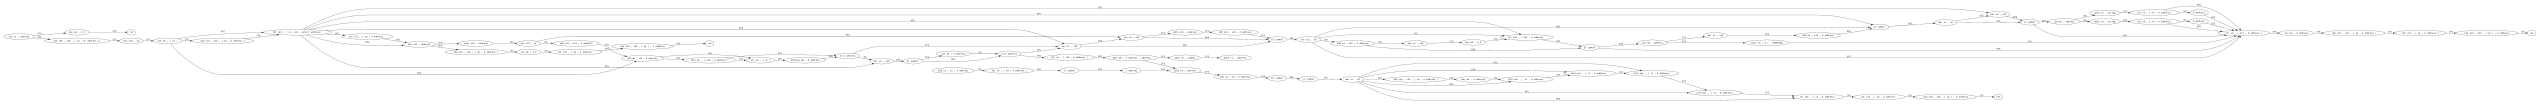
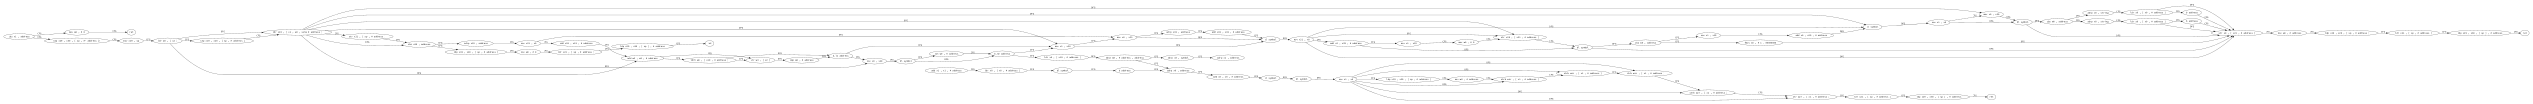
  digraph {
    fontname="Source Code Pro"
    rankdir=LR
    node [fontname="Source Code Pro"]
    edge [fontname="Source Code Pro"]
    n1 [label="cbz x1 , address"]
    n2 [label="mov w0 , # 0"]
    n3 [label="stp x29 , x30 , [ sp , #- address ]!"]
    n4 [label=ret]
    n5 [label="mov x29 , sp"]
    n6 [label="ldr w3 , [ x2 ]"]
    n7 [label="stp x19 , x20 , [ sp , # address ]"]
    n8 [label="ldr x20 , [ x1 , w3 , sxtw # address ]"]
    n9 [label="add w3 , w3 , # address"]
    n10 [label="str x21 , [ sp , # address ]"]
    n11 [label="cbz x20 , address"]
    n12 [label="mov x1 , x20"]
    n13 [label="mov x0 , x20"]
    n14 [label="str x20 , [ x21 , # address ]"]
    n15 [label="bl symbol"]
    n16 [label="mov x0 , x20"]
    n17 [label="ldrh w0 , [ x19 , # address ]"]
    n18 [label="str w3 , [ x2 ]"]
    n19 [label="ldp x19 , x20 , [ sp , # address ]"]
    n20 [label="adrp x19 , address"]
    n21 [label="mov x0 , x21"]
    n22 [label="bl symbol"]
    n23 [label="bl symbol"]
    n24 [label="bl symbol"]
    n25 [label="mov x1 , x0"]
    n26 [label="bl symbol"]
    n27 [label="mov w0 , # 0"]
    n28 [label="mov x21 , x0"]
    n29 [label="ldr x21 , [ sp , # address ]"]
    n30 [label="add x19 , x19 , # address"]
    n31 [label="ldp x29 , x30 , [ sp ] , # address"]
    n32 [label=ret]
    n33 [label="adrp x19 , address"]
    n34 [label="b.ls address"]
-   n35 [label="address w0 , # address"]
+   n35 [label="cmp w0 , # address"]
    n36 [label="mov x21 , x0"]
    n37 [label="tst w0 , # address"]
    n38 [label="b.ne address"]
    n39 [label="add x19 , x19 , # address"]
    n40 [label="add x2 , x29 , # address"]
    n41 [label="str s0 , [ x21 , # address ]"]
    n42 [label="mov x1 , x19"]
    n43 [label="mov w0 , # address"]
    n44 [label="mov w0 , # 0"]
    n45 [label="cbz w0 , address"]
    n46 [label="mov x1 , x19"]
    n47 [label="fmov s0 , # 1 . 00000000"]
    n48 [label="add x0 , x29 , # address"]
    n49 [label="ldr x0 , [ x19 , # address ]"]
    n50 [label="tbnz w0 , # address , address"]
    n51 [label="adrp x0 , symbol"]
    n52 [label="adrp x0 , address"]
    n53 [label="cbz w0 , address"]
    n54 [label="adrp x0 , string"]
    n55 [label="adrp x0 , string"]
    n56 [label="ldr s0 , [ x0 , # address ]"]
    n57 [label="ldr s0 , [ x0 , # address ]"]
    n58 [label="b address"]
    n59 [label="b address"]
    n60 [label="ldp x19 , x20 , [ sp , # address ]"]
    n61 [label="adrp x1 , address"]
    n62 [label="add x0 , x0 , # address"]
    n63 [label="bl symbol"]
    n64 [label="add x1 , x1 , # address"]
    n65 [label="ldr x0 , [ x0 , # address ]"]
    n66 [label="bl symbol"]
    n67 [label="b address"]
    n68 [label="bl symbol"]
    n69 [label="mov x1 , x0"]
    n70 [label="ldp x19 , x20 , [ sp , # address ]"]
    n71 [label="strb wzr , [ x1 , # address ]"]
    n72 [label="strb wzr , [ x1 , # address ]"]
    n73 [label="strb wzr , [ x1 , # address ]"]
    n74 [label="strb wzr , [ x1 , # address ]"]
    n75 [label="str wzr , [ x1 , # address ]"]
    n76 [label="mov w0 , # address"]
    n77 [label="ldr x21 , [ sp , # address ]"]
    n78 [label="ldp x29 , x30 , [ sp ] , # address"]
    n79 [label=ret]
    n80 [label="ldr x21 , [ sp , # address ]"]
    n81 [label="ldp x29 , x30 , [ sp ] , # address"]
    n82 [label=ret]
    n1 -> n2 [label=CFG]
    n1 -> n3 [label=CFG]
    n2 -> n4 [label=CFG]
    n3 -> n5 [label=CFG]
    n5 -> n6 [label=CFG]
    n6 -> n7 [label=CFG]
    n6 -> n8 [label=DFG]
    n6 -> n9 [label=DFG]
    n7 -> n8 [label=CFG]
    n8 -> n10 [label=CFG]
    n8 -> n11 [label=DFG]
    n8 -> n12 [label=DFG]
    n8 -> n13 [label=DFG]
    n8 -> n14 [label=DFG]
    n8 -> n15 [label=DFG]
    n8 -> n16 [label=DFG]
    n9 -> n17 [label=CFG]
    n9 -> n18 [label=DFG]
    n10 -> n11 [label=CFG]
    n11 -> n19 [label=CFG]
    n11 -> n20 [label=CFG]
    n12 -> n21 [label=CFG]
    n12 -> n22 [label=DFG]
    n13 -> n23 [label=DFG]
    n14 -> n24 [label=CFG]
    n15 -> n25 [label=DFG]
    n16 -> n26 [label=DFG]
    n17 -> n18 [label=CFG]
    n17 -> n34 [label=DFG]
    n18 -> n35 [label=DFG]
    n19 -> n27 [label=CFG]
    n20 -> n28 [label=CFG]
    n21 -> n22 [label=DFG]
    n21 -> n33 [label=CFG]
    n22 -> n36 [label=DFG]
    n23 -> n37 [label=CFG]
    n23 -> n38 [label=DFG]
    n24 -> n41 [label=DFG]
    n24 -> n45 [label=DFG]
    n25 -> n16 [label=CFG]
    n25 -> n26 [label=DFG]
    n26 -> n41 [label=DFG]
    n26 -> n53 [label=DFG]
    n27 -> n29 [label=CFG]
    n28 -> n21 [label=DFG]
    n28 -> n30 [label=CFG]
    n29 -> n31 [label=CFG]
    n30 -> n9 [label=CFG]
    n31 -> n32 [label=CFG]
    n33 -> n39 [label=CFG]
    n34 -> n12 [label=CFG]
    n34 -> n13 [label=CFG]
    n35 -> n34 [label=CFG]
    n36 -> n14 [label=DFG]
    n36 -> n15 [label=DFG]
    n36 -> n40 [label=CFG]
    n36 -> n41 [label=DFG]
    n37 -> n38 [label=CFG]
    n38 -> n12 [label=CFG]
    n38 -> n49 [label=CFG]
    n39 -> n22 [label=CFG]
    n40 -> n24 [label=DFG]
    n40 -> n42 [label=CFG]
    n41 -> n43 [label=CFG]
    n42 -> n44 [label=CFG]
    n43 -> n60 [label=CFG]
    n44 -> n14 [label=CFG]
    n45 -> n46 [label=CFG]
    n45 -> n47 [label=CFG]
    n46 -> n48 [label=CFG]
    n47 -> n41 [label=DFG]
    n48 -> n15 [label=DFG]
    n49 -> n50 [label=DFG]
    n50 -> n51 [label=CFG]
    n50 -> n52 [label=CFG]
    n51 -> n61 [label=CFG]
    n52 -> n62 [label=CFG]
    n53 -> n54 [label=CFG]
    n53 -> n55 [label=CFG]
    n54 -> n56 [label=CFG]
    n55 -> n57 [label=CFG]
    n56 -> n41 [label=DFG]
    n56 -> n58 [label=CFG]
    n57 -> n41 [label=DFG]
    n57 -> n59 [label=CFG]
    n58 -> n41 [label=CFG]
    n59 -> n41 [label=CFG]
    n60 -> n80 [label=CFG]
    n62 -> n63 [label=CFG]
    n63 -> n68 [label=DFG]
    n64 -> n65 [label=CFG]
    n65 -> n66 [label=CFG]
    n66 -> n67 [label=CFG]
    n67 -> n52 [label=CFG]
    n68 -> n69 [label=DFG]
    n69 -> n70 [label=CFG]
    n69 -> n71 [label=DFG]
    n69 -> n72 [label=DFG]
    n69 -> n73 [label=DFG]
    n69 -> n74 [label=DFG]
    n69 -> n75 [label=DFG]
    n70 -> n76 [label=CFG]
    n71 -> n72 [label=CFG]
    n72 -> n73 [label=CFG]
    n73 -> n74 [label=CFG]
    n74 -> n75 [label=CFG]
    n75 -> n77 [label=CFG]
    n76 -> n71 [label=CFG]
    n77 -> n78 [label=CFG]
    n78 -> n79 [label=CFG]
    n80 -> n81 [label=CFG]
    n81 -> n82 [label=CFG]
  }
